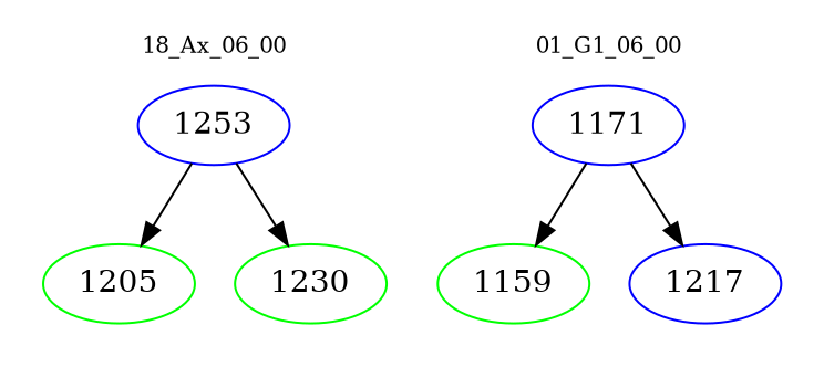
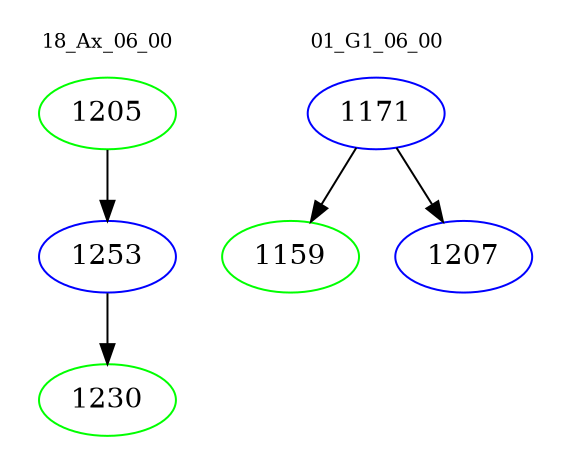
  digraph {
    node [color=blue]
    edge [color=black]
    n1 [label=1253]
    n2 [color=green label=1205]
    n3 [color=green label=1230]
    n4 [label=1171]
    n5 [color=green label=1159]
-   n6 [label=1217]
+   n6 [label=1207]
    subgraph cluster_1 {
      color=white
      fontsize=10
      label="18_Ax_06_00"
      n1
      n2
      n3
    }
    subgraph cluster_2 {
      color=white
      fontsize=10
      label="01_G1_06_00"
      n4
      n5
      n6
    }
-   n1 -> n2
+   n2 -> n1
    n1 -> n3
    n4 -> n5
    n4 -> n6
  }
